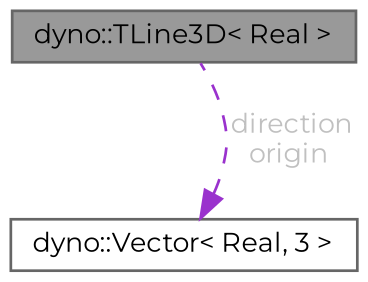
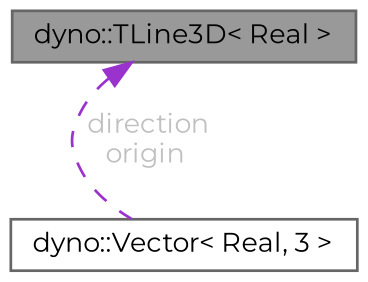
  digraph {
    fontname=Montserrat
    node [color=gray40 fontname=Montserrat fontsize=10 shape=box style=filled]
    n1 [fillcolor=grey60 fontcolor=black height=0.2 label="dyno::TLine3D\< Real \>" width=0.4]
    n2 [fillcolor=white height=0.2 label="dyno::Vector\< Real, 3 \>" width=0.4]
-   n2 -> n1 [color=darkorchid3 dir=back fontcolor=grey fontname=Montserrat fontsize=10 label=" direction\norigin" labelfontname=Helvetica labelfontsize=10 style=dashed]
+   n1 -> n2 [color=darkorchid3 dir=back fontcolor=grey fontname=Montserrat fontsize=10 label=" direction\norigin" labelfontname=Helvetica labelfontsize=10 style=dashed]
  }
